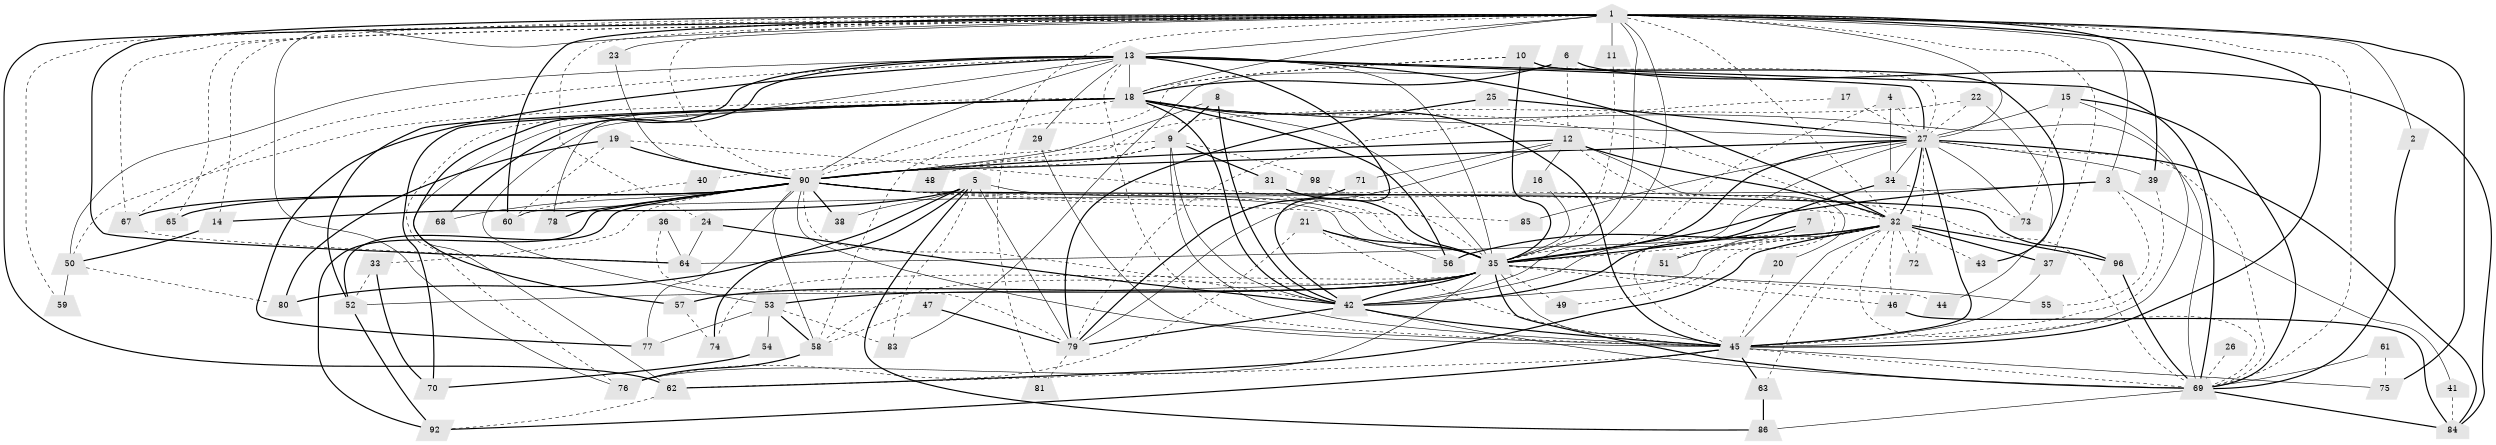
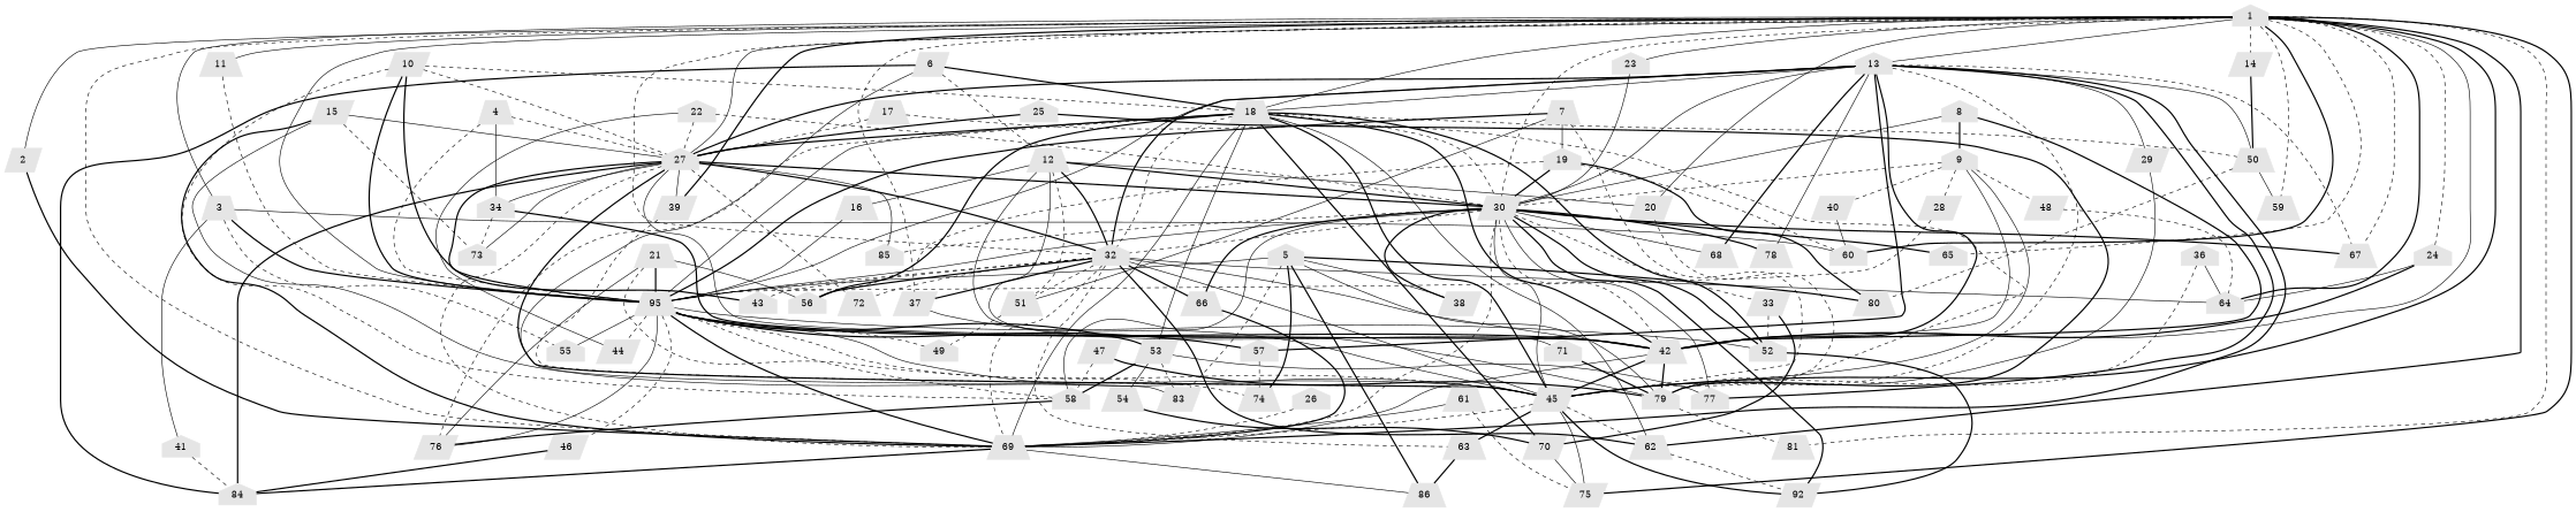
  graph {
    node [color=gray90 shape=house style=filled]
    edge [style=bold weight=1.0]
    2 [shape=parallelogram]
    1
    3 [shape=trapezium]
    11 [shape=trapezium]
    13
    14 [shape=parallelogram]
    18 [shape=trapezium]
    23
    24
    27
-   30 [shape=parallelogram label=90]
+   30 [shape=parallelogram]
    32
-   35 [shape=trapezium]
+   35 [shape=trapezium label=95]
    37 [shape=parallelogram]
    39 [shape=parallelogram]
    42 [shape=trapezium]
    45 [shape=parallelogram]
    59 [shape=trapezium]
    60
    62 [shape=trapezium]
    64
    65
    67 [shape=trapezium]
    69 [shape=trapezium]
    75 [shape=parallelogram]
    76 [shape=parallelogram]
    81 [shape=trapezium]
    41
    55
    29 [shape=parallelogram]
    50 [shape=trapezium]
    57
    68 [shape=trapezium]
    77
    78 [shape=trapezium]
    52
    53 [shape=parallelogram]
    56
    70 [shape=parallelogram]
    34
    84
    73
    72 [shape=trapezium]
    85
    38 [shape=parallelogram]
    58
    33 [shape=parallelogram]
-   66 [shape=trapezium label=96]
+   66 [shape=trapezium]
    n49 [label=92 shape=parallelogram]
    51 [shape=trapezium]
    43
    46 [shape=parallelogram]
    49
    63 [shape=trapezium]
    74 [shape=trapezium]
    44 [shape=parallelogram]
    79
    86 [shape=trapezium]
    4 [shape=trapezium]
    5
    80 [shape=trapezium]
    83 [shape=parallelogram]
    6 [shape=parallelogram]
    12 [shape=trapezium]
    16 [shape=trapezium]
    20 [shape=parallelogram]
    71
    7 [shape=trapezium]
    19
    8
    9
-   28 [shape=parallelogram label=98]
-   31
+   28 [shape=parallelogram]
    40 [shape=parallelogram]
    48 [shape=parallelogram]
    10 [shape=parallelogram]
    15 [shape=parallelogram]
    17 [shape=trapezium]
    54 [shape=trapezium]
    21 [shape=trapezium]
    22
    25
    26
    36
    47 [shape=parallelogram]
    61 [shape=trapezium]
    2 -- 69
    1 -- 2 [style=solid]
    1 -- 3 [style=solid]
    1 -- 11 [style=solid]
    1 -- 13 [style=solid]
    1 -- 14 [style=dashed]
    1 -- 18 [style=solid]
    1 -- 23 [style=solid]
    1 -- 24 [style=dashed]
    1 -- 27 [style=solid]
    1 -- 30 [style=dashed]
    1 -- 32 [style=dashed weight=2.0]
    1 -- 35 [style=solid]
    1 -- 37 [style=dashed]
    1 -- 39
    1 -- 42 [style=solid]
    1 -- 45 [weight=3.0]
    1 -- 59 [style=dashed]
    1 -- 60
    1 -- 62
    1 -- 64
    1 -- 65 [style=dashed weight=2.0]
    1 -- 67 [style=dashed]
    1 -- 69 [style=dashed]
    1 -- 75 [weight=2.0]
-   1 -- 76 [style=solid]
+   1 -- 20 [style=solid]
    1 -- 81 [style=dashed]
    3 -- 35 [weight=2.0]
    3 -- 60 [style=solid]
    3 -- 41 [style=solid]
    3 -- 55 [style=dashed]
    11 -- 35 [style=dashed]
    13 -- 18 [style=solid weight=2.0]
    13 -- 27
    13 -- 30 [style=solid]
    13 -- 32
    13 -- 35 [style=solid weight=2.0]
    13 -- 42 [weight=2.0]
    13 -- 45 [style=dashed]
    13 -- 67 [style=dashed]
    13 -- 69
    13 -- 29 [style=solid]
    13 -- 50 [style=solid]
    13 -- 57
    13 -- 68
    13 -- 77
    13 -- 78 [style=solid]
    14 -- 50
-   18 -- 27 [style=solid]
+   18 -- 27
    18 -- 30 [style=dashed]
    18 -- 32 [style=dashed weight=2.0]
    18 -- 35 [style=solid]
    18 -- 42
    18 -- 45
    18 -- 62 [style=solid]
    18 -- 69 [style=solid weight=2.0]
    18 -- 76 [style=dashed]
    18 -- 50 [style=dashed]
    18 -- 52
    18 -- 53 [style=solid]
    18 -- 56
    18 -- 70
    23 -- 30 [style=solid]
    24 -- 42
    24 -- 64 [style=solid]
    27 -- 30 [weight=2.0]
    27 -- 32
    27 -- 35
    27 -- 39 [style=solid]
    27 -- 42 [style=solid]
    27 -- 45
    27 -- 69 [style=dashed]
    27 -- 34 [style=solid]
    27 -- 84
    27 -- 73 [style=solid]
    27 -- 72 [style=dashed]
    27 -- 85 [style=solid]
    30 -- 32 [style=dashed]
    30 -- 35 [style=solid]
    30 -- 42 [style=dashed]
    30 -- 45 [style=solid weight=2.0]
    30 -- 65
    30 -- 67
    30 -- 69 [style=dashed]
    30 -- 68 [style=solid weight=2.0]
    30 -- 77 [style=solid]
    30 -- 78
    30 -- 52
    30 -- 85 [style=dashed]
    30 -- 38
    30 -- 58 [style=solid]
    30 -- 33 [style=dashed]
    30 -- 66
    30 -- n49
    32 -- 35 [style=dashed]
    32 -- 37
    32 -- 42 [style=solid]
    32 -- 45 [style=solid]
    32 -- 62
    32 -- 64 [style=solid]
    32 -- 69 [style=dashed]
    32 -- 56
    32 -- 72 [style=dashed]
    32 -- 66
    32 -- 51 [style=dashed]
    32 -- 43 [style=dashed weight=2.0]
-   32 -- 46 [style=dashed]
-   32 -- 49 [style=dashed]
+   51 -- 49 [style=dashed]
    32 -- 63 [style=dashed]
    35 -- 42
    35 -- 45 [style=solid]
    35 -- 69
    35 -- 76 [style=solid]
    35 -- 55 [style=solid]
    35 -- 57
    35 -- 52 [style=solid]
    35 -- 53
    35 -- 58 [style=dashed weight=2.0]
    35 -- 46 [style=dashed]
    35 -- 49 [style=dashed]
    35 -- 74 [style=dashed weight=2.0]
    35 -- 44 [style=dashed]
    37 -- 45 [style=solid]
    39 -- 45 [style=dashed]
    42 -- 45
    42 -- 69 [style=solid]
    42 -- 79
    45 -- 62 [style=dashed]
    45 -- 69 [style=dashed]
    45 -- 75 [style=solid]
    45 -- n49
    45 -- 63
    62 -- n49 [style=dashed]
    69 -- 84
    69 -- 86 [style=solid]
    41 -- 84 [style=dashed]
    29 -- 45 [style=solid]
    50 -- 59 [style=solid]
    50 -- 80 [style=dashed]
    57 -- 74 [style=dashed]
    52 -- n49
    53 -- 77 [style=solid]
    53 -- 58
    53 -- 83 [style=dashed]
    53 -- 54 [style=solid]
+   70 -- 75 [style=solid]
    34 -- 42
    34 -- 73 [style=dashed]
    58 -- 76
    33 -- 52 [style=dashed]
    33 -- 70
    66 -- 69
    46 -- 84
    63 -- 86
    79 -- 81 [style=dashed]
    4 -- 27 [style=dashed]
    4 -- 35 [style=dashed]
    4 -- 34 [style=solid]
-   5 -- 14
    5 -- 35 [style=solid weight=2.0]
    5 -- 38 [style=solid]
    5 -- 74
    5 -- 79 [style=solid]
    5 -- 86
    5 -- 80
    5 -- 83 [style=dashed]
    6 -- 18
    6 -- 84
    6 -- 83 [style=solid]
    6 -- 12 [style=dashed]
    12 -- 30
    12 -- 32
    12 -- 51 [style=dashed]
    12 -- 79 [style=solid]
    12 -- 16 [style=solid]
    12 -- 20 [style=solid]
    12 -- 71 [style=solid]
    16 -- 35 [style=solid]
    20 -- 45 [style=dashed]
    71 -- 79
    7 -- 35
    7 -- 45 [style=dashed]
    7 -- 51 [style=solid]
+   7 -- 19 [style=solid]
    19 -- 30
    19 -- 35 [style=dashed]
    19 -- 60 [style=dashed]
    19 -- 80
    8 -- 30 [style=solid]
    8 -- 42
    8 -- 9
    9 -- 30 [style=dashed]
    9 -- 42 [style=solid]
    9 -- 45 [style=solid]
    9 -- 28 [style=dashed]
-   9 -- 31
    9 -- 40 [style=dashed]
    9 -- 48 [style=dashed]
    28 -- 35 [style=dashed]
-   31 -- 35
-   40 -- 60 [style=dashed]
-   67 -- 64 [style=dashed]
+   40 -- 60 [style=solid]
+   48 -- 64 [style=dashed]
    10 -- 18 [style=dashed]
    10 -- 27 [style=dashed]
    10 -- 35
    10 -- 58 [style=dashed]
    10 -- 43
    15 -- 27 [style=solid]
    15 -- 45 [style=solid]
    15 -- 69
    15 -- 73 [style=dashed]
    17 -- 27 [style=dashed]
    17 -- 79 [style=dashed]
    54 -- 70
    21 -- 35
    21 -- 45 [style=dashed]
-   21 -- 76 [style=dashed]
+   21 -- 76 [style=solid]
    21 -- 56 [style=solid]
    22 -- 27 [style=dashed]
    22 -- 30 [style=dashed weight=2.0]
    22 -- 44 [style=solid]
    25 -- 27
    25 -- 79
    26 -- 69 [style=dashed]
    36 -- 64 [style=solid]
    36 -- 79 [style=dashed]
    47 -- 58 [style=dashed]
    47 -- 79
    61 -- 69 [style=solid]
    61 -- 75 [style=dashed]
  }
